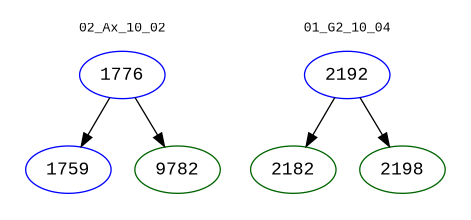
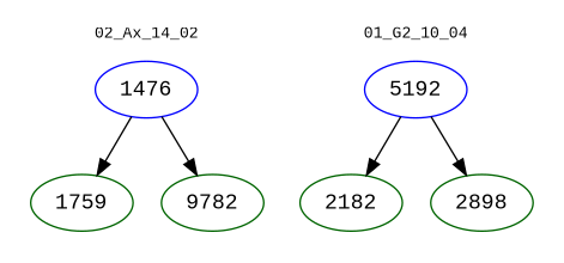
  digraph {
    fontname="Liberation Mono"
    node [color=blue fontname="Liberation Mono"]
    edge [color=black fontname="Liberation Mono"]
-   n1 [label=1776]
-   n2 [label=1759]
+   n1 [label=1476]
+   n2 [color=darkgreen label=1759]
    n3 [color=darkgreen label=9782]
-   n4 [label=2192]
+   n4 [label=5192]
    n5 [color=darkgreen label=2182]
-   n6 [color=darkgreen label=2198]
+   n6 [color=darkgreen label=2898]
    subgraph cluster_1 {
      color=white
      fontsize=10
-     label="02_Ax_10_02"
+     label="02_Ax_14_02"
      n1
      n2
      n3
    }
    subgraph cluster_2 {
      color=white
      fontsize=10
      label="01_G2_10_04"
      n4
      n5
      n6
    }
    n1 -> n2
    n1 -> n3
    n4 -> n5
    n4 -> n6
  }
